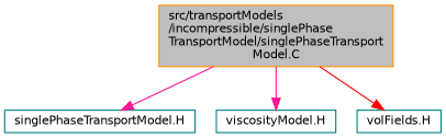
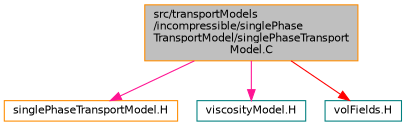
  digraph {
    node [color=darkorange fontname=Helvetica fontsize=10 shape=record]
    edge [color=deeppink fontname=Helvetica fontsize=10 labelfontname=Helvetica labelfontsize=10 style=solid]
    n1 [fillcolor=grey75 fontcolor=black height=0.2 label="src/transportModels\l/incompressible/singlePhase\lTransportModel/singlePhaseTransport\lModel.C" style=filled width=0.4]
-   n2 [color=teal height=0.2 label="singlePhaseTransportModel.H" width=0.4]
+   n2 [height=0.2 label="singlePhaseTransportModel.H" width=0.4]
    n3 [color=teal height=0.2 label="viscosityModel.H" width=0.4]
    n4 [color=teal height=0.2 label="volFields.H" width=0.4]
    n1 -> n2
    n1 -> n3
    n1 -> n4 [color=red]
  }
